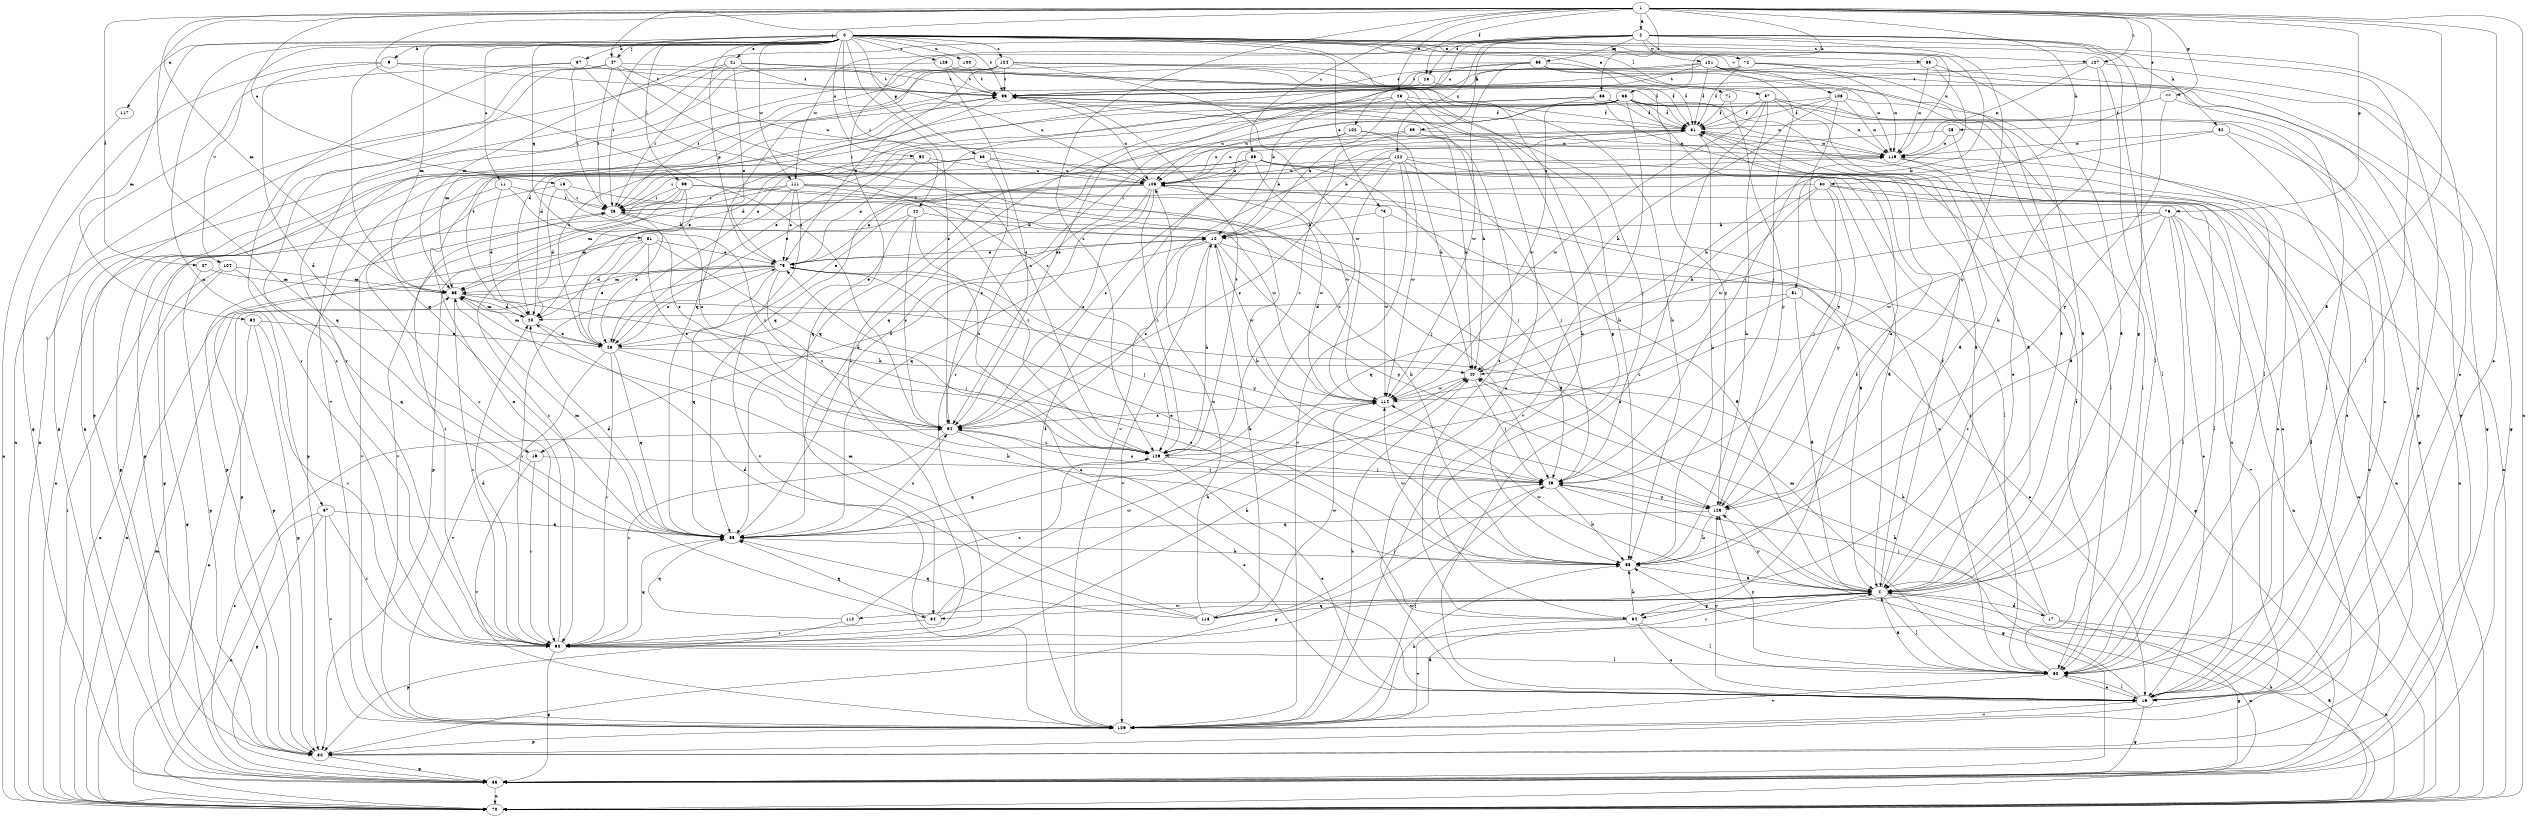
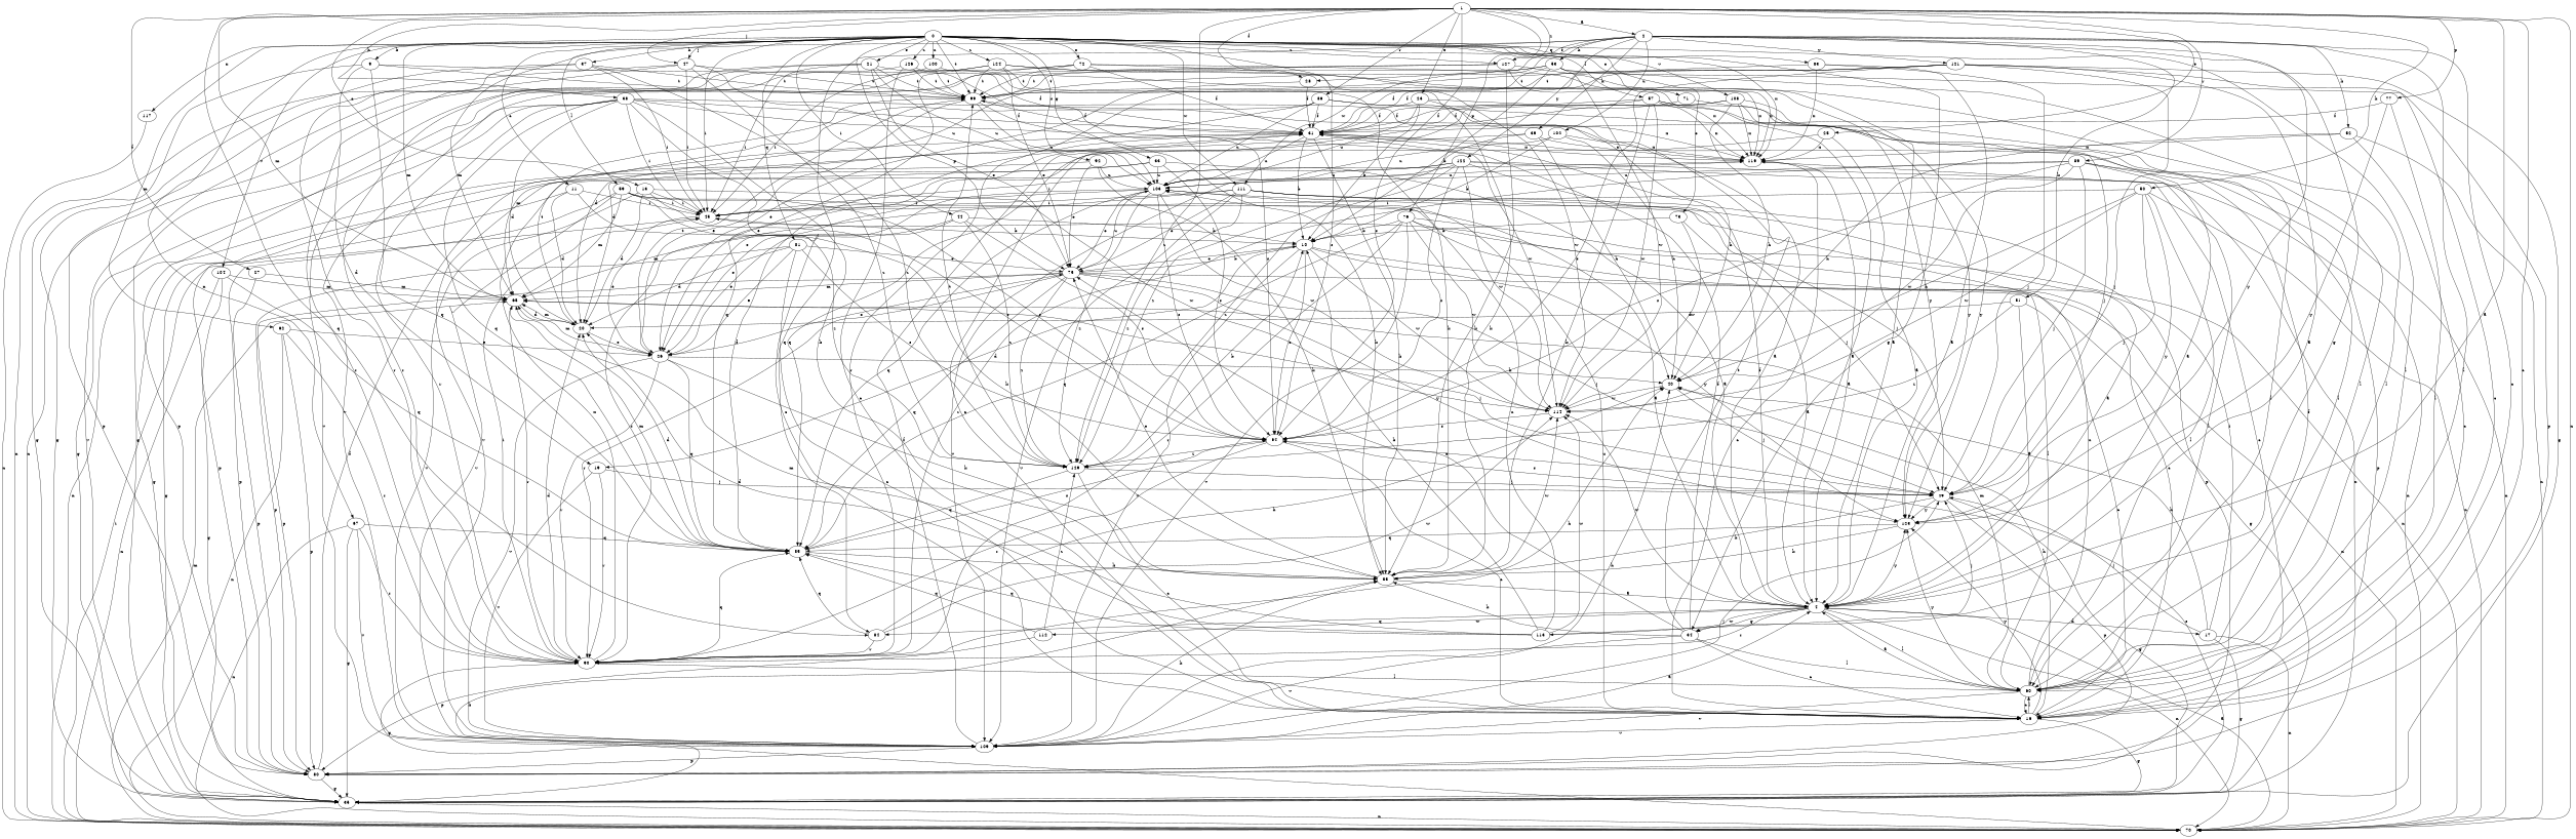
  strict digraph {
    0
    9
    11
    21
    33
    34
    37
    44
    45
    47
    57
    59
    60
    62
    65
    67
    71
    72
    73
    75
    81
    83
    92
    94
    99
    100
    104
    108
    111
    117
    119
    124
    126
    127
    19
    35
    85
    129
    20
    70
    31
    103
    4
    16
    109
    55
    90
    10
    26
    80
    114
    123
    49
    40
    1
    2
    n57 [label=13]
    23
    25
    27
    28
    38
    50
    76
    77
    84
    86
    89
    39
    51
    52
    53
    102
    121
    122
    17
    112
    113
    0 -> 9 [label=b]
    0 -> 11 [label=c]
    0 -> 21 [label=e]
    0 -> 33 [label=g]
    0 -> 34 [label=g]
    0 -> 37 [label=h]
    0 -> 44 [label=i]
    0 -> 45 [label=i]
    0 -> 47 [label=j]
    0 -> 57 [label=l]
    0 -> 59 [label=l]
    0 -> 60 [label=l]
    0 -> 62 [label=m]
    0 -> 65 [label=m]
    0 -> 67 [label=n]
    0 -> 71 [label=o]
    0 -> 72 [label=o]
    0 -> 73 [label=o]
    0 -> 75 [label=p]
    0 -> 81 [label=q]
    0 -> 83 [label=q]
    0 -> 92 [label=s]
    0 -> 94 [label=s]
    0 -> 99 [label=t]
    0 -> 100 [label=u]
    0 -> 104 [label=v]
    0 -> 108 [label=v]
    0 -> 111 [label=w]
    0 -> 117 [label=x]
    0 -> 119 [label=x]
    0 -> 124 [label=z]
    0 -> 126 [label=z]
    0 -> 127 [label=z]
    9 -> 99 [label=t]
    9 -> 119 [label=x]
    9 -> 19 [label=d]
    9 -> 35 [label=g]
    9 -> 85 [label=q]
    11 -> 45 [label=i]
    11 -> 35 [label=g]
    11 -> 129 [label=z]
    11 -> 20 [label=d]
    21 -> 45 [label=i]
    21 -> 75 [label=o]
    21 -> 99 [label=t]
-   21 -> 35 [label=g]
+   21 -> 35 [label=v]
    21 -> 70 [label=n]
    21 -> 31 [label=f]
    21 -> 103 [label=u]
    33 -> 94 [label=s]
    33 -> 35 [label=g]
    33 -> 70 [label=n]
    33 -> 103 [label=u]
    33 -> 4 [label=a]
    34 -> 60 [label=l]
    34 -> 75 [label=o]
    34 -> 99 [label=t]
    34 -> 31 [label=f]
    34 -> 16 [label=c]
    34 -> 109 [label=v]
    34 -> 55 [label=k]
    37 -> 45 [label=i]
    37 -> 99 [label=t]
    37 -> 35 [label=g]
    37 -> 129 [label=z]
    37 -> 90 [label=r]
    44 -> 65 [label=m]
    44 -> 94 [label=s]
    44 -> 129 [label=z]
    44 -> 10 [label=b]
    44 -> 26 [label=e]
    45 -> 10 [label=b]
    45 -> 26 [label=e]
    47 -> 45 [label=i]
    47 -> 99 [label=t]
    47 -> 129 [label=z]
    47 -> 103 [label=u]
    47 -> 90 [label=r]
    47 -> 80 [label=p]
    57 -> 60 [label=l]
    57 -> 119 [label=x]
    57 -> 31 [label=f]
    57 -> 4 [label=a]
    57 -> 16 [label=c]
    57 -> 55 [label=k]
    57 -> 114 [label=w]
    59 -> 45 [label=i]
    59 -> 65 [label=m]
    59 -> 94 [label=s]
    59 -> 4 [label=a]
    59 -> 109 [label=v]
    59 -> 55 [label=k]
    59 -> 80 [label=p]
    60 -> 65 [label=m]
    60 -> 31 [label=f]
    60 -> 103 [label=u]
    60 -> 4 [label=a]
    60 -> 16 [label=c]
    60 -> 109 [label=v]
    60 -> 123 [label=y]
    62 -> 70 [label=n]
    62 -> 90 [label=r]
    62 -> 26 [label=e]
    62 -> 80 [label=p]
    65 -> 20 [label=d]
    65 -> 90 [label=r]
    65 -> 49 [label=j]
    67 -> 35 [label=g]
    67 -> 85 [label=q]
    67 -> 70 [label=n]
    67 -> 109 [label=v]
    67 -> 90 [label=r]
    71 -> 31 [label=f]
    71 -> 123 [label=y]
    72 -> 99 [label=t]
    72 -> 119 [label=x]
    72 -> 35 [label=g]
    72 -> 31 [label=f]
    72 -> 4 [label=a]
    72 -> 109 [label=v]
    73 -> 4 [label=a]
    73 -> 10 [label=b]
    73 -> 114 [label=w]
    75 -> 65 [label=m]
    75 -> 85 [label=q]
    75 -> 129 [label=z]
    75 -> 70 [label=n]
+   75 -> 103 [label=u]
    75 -> 90 [label=r]
    75 -> 10 [label=b]
    75 -> 80 [label=p]
    75 -> 123 [label=y]
    75 -> 49 [label=j]
    81 -> 75 [label=o]
    81 -> 94 [label=s]
    81 -> 20 [label=d]
    81 -> 16 [label=c]
    81 -> 26 [label=e]
    81 -> 80 [label=p]
    83 -> 99 [label=t]
    83 -> 119 [label=x]
    83 -> 4 [label=a]
    83 -> 49 [label=j]
    92 -> 75 [label=o]
    92 -> 103 [label=u]
    92 -> 55 [label=k]
    92 -> 80 [label=p]
    94 -> 129 [label=z]
    94 -> 16 [label=c]
    94 -> 90 [label=r]
    99 -> 31 [label=f]
    99 -> 103 [label=u]
    99 -> 55 [label=k]
    99 -> 26 [label=e]
    100 -> 99 [label=t]
    100 -> 70 [label=n]
    100 -> 55 [label=k]
    104 -> 65 [label=m]
    104 -> 35 [label=g]
    104 -> 85 [label=q]
    104 -> 70 [label=n]
    108 -> 60 [label=l]
    108 -> 119 [label=x]
    108 -> 31 [label=f]
    108 -> 26 [label=e]
    108 -> 123 [label=y]
    108 -> 40 [label=h]
    111 -> 45 [label=i]
    111 -> 75 [label=o]
    111 -> 129 [label=z]
    111 -> 4 [label=a]
    111 -> 109 [label=v]
    111 -> 90 [label=r]
    111 -> 80 [label=p]
    111 -> 49 [label=j]
    117 -> 70 [label=n]
    119 -> 103 [label=u]
-   119 -> 4 [label=o]
+   119 -> 4 [label=a]
    119 -> 16 [label=c]
    124 -> 45 [label=i]
    124 -> 75 [label=o]
    124 -> 99 [label=t]
    124 -> 85 [label=q]
    124 -> 55 [label=k]
    124 -> 114 [label=w]
    124 -> 123 [label=y]
    126 -> 94 [label=s]
    126 -> 99 [label=t]
    126 -> 16 [label=c]
    126 -> 90 [label=r]
    127 -> 60 [label=l]
    127 -> 99 [label=t]
    127 -> 119 [label=x]
    127 -> 55 [label=k]
    127 -> 80 [label=p]
    19 -> 109 [label=v]
    19 -> 90 [label=r]
    19 -> 49 [label=j]
    35 -> 94 [label=s]
    35 -> 119 [label=x]
    35 -> 70 [label=n]
    85 -> 65 [label=m]
    85 -> 94 [label=s]
    85 -> 20 [label=d]
    85 -> 31 [label=f]
    85 -> 55 [label=k]
    129 -> 99 [label=t]
    129 -> 85 [label=q]
    129 -> 16 [label=c]
    129 -> 10 [label=b]
    129 -> 49 [label=j]
    20 -> 65 [label=m]
    20 -> 99 [label=t]
    20 -> 26 [label=e]
    70 -> 45 [label=i]
    70 -> 65 [label=m]
    70 -> 4 [label=a]
    70 -> 55 [label=k]
    31 -> 119 [label=x]
    31 -> 103 [label=u]
    31 -> 109 [label=v]
    31 -> 55 [label=k]
    31 -> 10 [label=b]
    103 -> 45 [label=i]
    103 -> 75 [label=o]
    103 -> 94 [label=s]
    103 -> 85 [label=q]
    103 -> 129 [label=z]
    103 -> 26 [label=e]
    103 -> 114 [label=w]
    4 -> 34 [label=g]
    4 -> 60 [label=l]
    4 -> 70 [label=n]
    4 -> 31 [label=f]
    4 -> 90 [label=r]
    4 -> 114 [label=w]
    4 -> 123 [label=y]
    4 -> 84 [label=q]
    4 -> 17 [label=d]
    4 -> 112 [label=w]
    4 -> 113 [label=w]
    16 -> 60 [label=l]
    16 -> 35 [label=g]
    16 -> 103 [label=u]
    16 -> 109 [label=v]
    16 -> 123 [label=y]
    16 -> 40 [label=h]
    109 -> 31 [label=f]
    109 -> 4 [label=a]
    109 -> 55 [label=k]
    109 -> 80 [label=p]
    109 -> 49 [label=j]
    109 -> 40 [label=h]
    55 -> 75 [label=o]
    55 -> 4 [label=a]
    55 -> 114 [label=w]
    90 -> 45 [label=i]
    90 -> 60 [label=l]
    90 -> 119 [label=x]
    90 -> 35 [label=g]
    90 -> 85 [label=q]
    90 -> 20 [label=d]
    90 -> 40 [label=h]
    10 -> 75 [label=o]
    10 -> 94 [label=s]
    10 -> 19 [label=d]
    10 -> 35 [label=g]
    10 -> 109 [label=v]
    10 -> 114 [label=w]
    10 -> 123 [label=y]
    26 -> 65 [label=m]
    26 -> 75 [label=o]
    26 -> 99 [label=t]
    26 -> 85 [label=q]
    26 -> 109 [label=v]
    26 -> 55 [label=k]
    26 -> 90 [label=r]
    26 -> 40 [label=h]
    80 -> 35 [label=g]
    80 -> 31 [label=f]
    114 -> 94 [label=s]
    123 -> 85 [label=q]
    123 -> 55 [label=k]
    49 -> 94 [label=s]
    49 -> 35 [label=g]
    49 -> 55 [label=k]
    49 -> 80 [label=p]
    49 -> 123 [label=y]
    40 -> 114 [label=w]
    40 -> 49 [label=j]
    1 -> 47 [label=j]
    1 -> 65 [label=m]
    1 -> 94 [label=s]
    1 -> 127 [label=z]
    1 -> 129 [label=z]
    1 -> 70 [label=n]
    1 -> 4 [label=a]
    1 -> 16 [label=c]
    1 -> 2 [label=a]
    1 -> n57 [label=c]
    1 -> 23 [label=e]
    1 -> 25 [label=e]
    1 -> 27 [label=f]
    1 -> 28 [label=f]
    1 -> 38 [label=h]
    1 -> 50 [label=k]
    1 -> 76 [label=p]
    1 -> 77 [label=p]
    1 -> 84 [label=q]
    1 -> 86 [label=r]
    1 -> 89 [label=r]
    2 -> 34 [label=g]
    2 -> 60 [label=l]
    2 -> 65 [label=m]
    2 -> 111 [label=w]
    2 -> 16 [label=c]
    2 -> 123 [label=y]
    2 -> 28 [label=f]
    2 -> 84 [label=q]
    2 -> 39 [label=h]
    2 -> 51 [label=k]
    2 -> 52 [label=k]
    2 -> 53 [label=k]
    2 -> 102 [label=u]
    2 -> 121 [label=y]
    2 -> 122 [label=y]
    n57 -> 45 [label=i]
    n57 -> 94 [label=s]
    n57 -> 20 [label=d]
    n57 -> 109 [label=v]
    n57 -> 114 [label=w]
-   23 -> 85 [label=q]
    23 -> 31 [label=f]
    23 -> 103 [label=u]
    23 -> 10 [label=b]
    23 -> 49 [label=j]
    23 -> 40 [label=h]
    25 -> 119 [label=x]
    25 -> 4 [label=a]
    25 -> 26 [label=e]
    27 -> 65 [label=m]
    27 -> 80 [label=p]
    28 -> 31 [label=f]
    28 -> 26 [label=e]
    38 -> 45 [label=i]
    38 -> 35 [label=g]
    38 -> 85 [label=q]
    38 -> 20 [label=d]
    38 -> 31 [label=f]
    38 -> 4 [label=a]
    38 -> 16 [label=c]
    38 -> 109 [label=v]
    38 -> 55 [label=k]
    38 -> 90 [label=r]
    38 -> 114 [label=w]
    50 -> 45 [label=i]
    50 -> 60 [label=l]
    50 -> 70 [label=n]
    50 -> 114 [label=w]
    50 -> 123 [label=y]
    50 -> 49 [label=j]
    50 -> 40 [label=h]
    76 -> 60 [label=l]
    76 -> 85 [label=q]
    76 -> 70 [label=n]
    76 -> 16 [label=c]
    76 -> 109 [label=v]
    76 -> 90 [label=r]
    76 -> 10 [label=b]
    76 -> 114 [label=w]
    77 -> 60 [label=l]
    77 -> 31 [label=f]
    77 -> 123 [label=y]
    84 -> 85 [label=q]
    84 -> 90 [label=r]
    84 -> 114 [label=w]
    84 -> 40 [label=h]
    86 -> 65 [label=m]
    86 -> 119 [label=x]
    86 -> 20 [label=d]
    86 -> 31 [label=f]
    86 -> 103 [label=u]
    86 -> 4 [label=a]
    89 -> 60 [label=l]
    89 -> 94 [label=s]
    89 -> 70 [label=n]
    89 -> 103 [label=u]
    89 -> 90 [label=r]
    89 -> 80 [label=p]
    89 -> 114 [label=w]
    89 -> 49 [label=j]
    39 -> 119 [label=x]
    39 -> 85 [label=q]
    39 -> 129 [label=z]
    39 -> 40 [label=h]
    51 -> 129 [label=z]
    51 -> 20 [label=d]
    51 -> 4 [label=a]
    51 -> 16 [label=c]
    52 -> 119 [label=x]
    52 -> 70 [label=n]
    52 -> 16 [label=c]
    52 -> 40 [label=h]
    53 -> 60 [label=l]
    53 -> 99 [label=t]
    53 -> 20 [label=d]
    53 -> 31 [label=f]
    53 -> 10 [label=b]
    53 -> 80 [label=p]
    53 -> 114 [label=w]
    102 -> 119 [label=x]
    102 -> 103 [label=u]
    102 -> 10 [label=b]
    102 -> 40 [label=h]
    121 -> 94 [label=s]
    121 -> 99 [label=t]
    121 -> 35 [label=g]
    121 -> 31 [label=f]
    121 -> 4 [label=a]
    121 -> 16 [label=c]
    121 -> 90 [label=r]
    121 -> 49 [label=j]
    122 -> 45 [label=i]
    122 -> 94 [label=s]
    122 -> 129 [label=z]
    122 -> 70 [label=n]
    122 -> 103 [label=u]
    122 -> 16 [label=c]
    122 -> 109 [label=v]
    122 -> 114 [label=w]
    122 -> 49 [label=j]
    17 -> 45 [label=i]
    17 -> 35 [label=g]
    17 -> 70 [label=n]
    17 -> 49 [label=j]
    17 -> 40 [label=h]
    112 -> 85 [label=q]
    112 -> 129 [label=z]
    112 -> 80 [label=p]
    113 -> 65 [label=m]
    113 -> 85 [label=q]
    113 -> 20 [label=d]
    113 -> 103 [label=u]
    113 -> 10 [label=b]
    113 -> 114 [label=w]
    113 -> 49 [label=j]
  }
